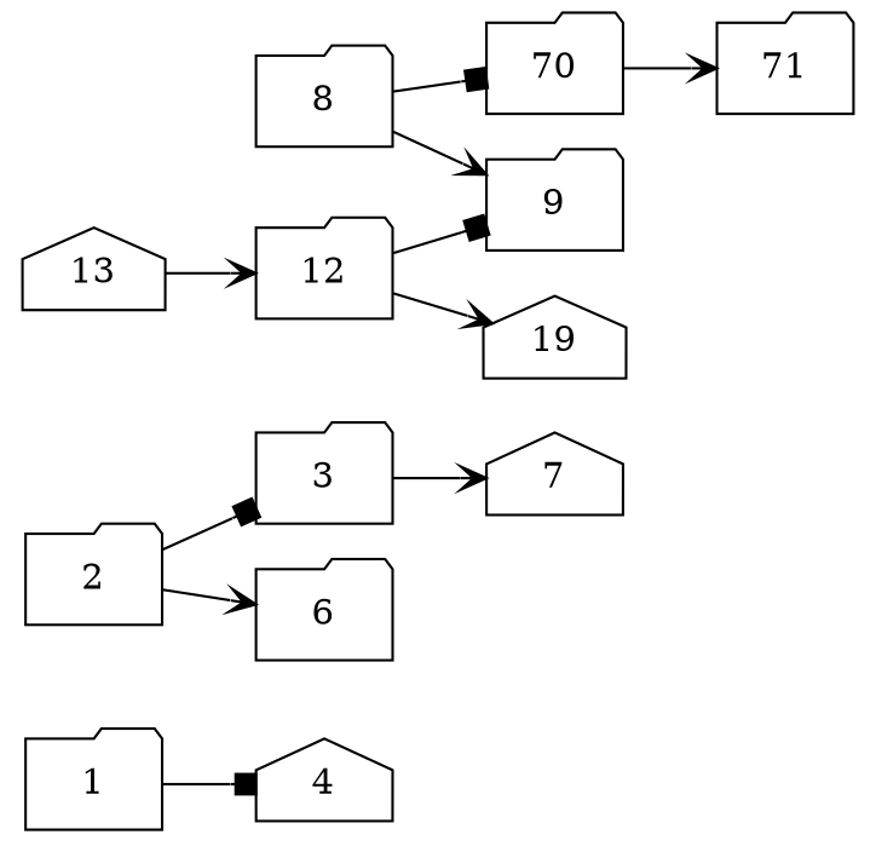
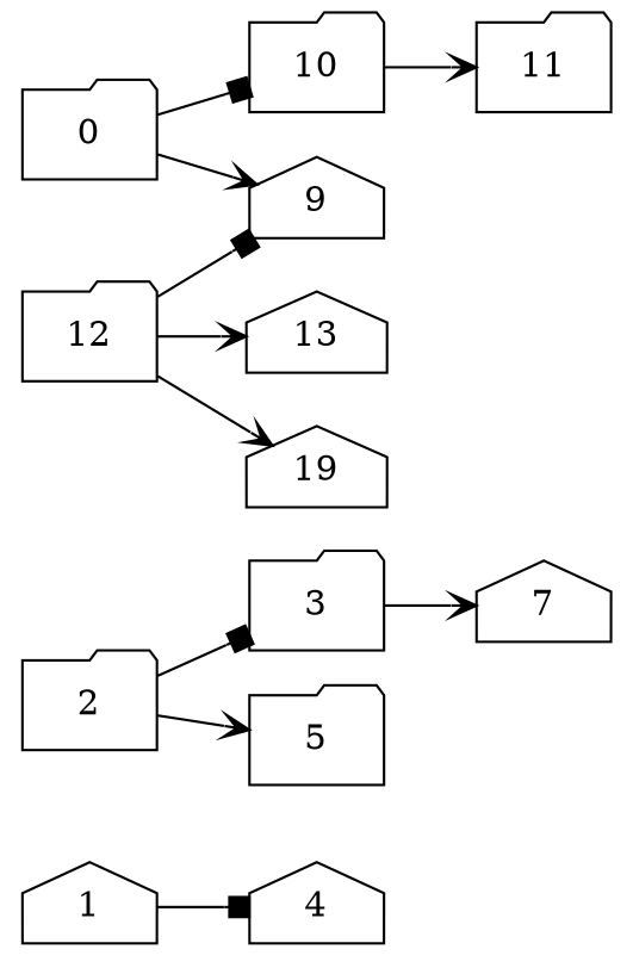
  digraph {
    rankdir=LR
    node [alpha=0.11 shape=folder]
    edge [arrowhead=vee]
-   1 [alpha=0.03 expect_size=703516333376615]
+   1 [alpha=0.03 expect_size=703516333376615 shape=house]
    4 [alpha=0.16 expect_size=452814326916514816 shape=house]
    2 [expect_size=18965833632998852]
    3 [alpha=0.01 expect_size=47372817222132664]
-   5 [alpha=0.01 expect_size=105401475642882523136 label=6]
+   5 [alpha=0.01 expect_size=105401475642882523136]
    7 [alpha=0.10 expect_size=238610173906194816 shape=house]
-   8 [alpha=0.17 expect_size=927205360884294]
-   9 [alpha=0.04 expect_size=604881399006822]
-   10 [expect_size=70075662768080952 label=70]
-   11 [alpha=0.15 expect_size=229166392526647 label=71]
+   8 [alpha=0.17 expect_size=927205360884294 label=0]
+   9 [alpha=0.04 expect_size=604881399006822 shape=house]
+   10 [expect_size=70075662768080952]
+   11 [alpha=0.15 expect_size=229166392526647]
    12 [alpha=0.05 expect_size=73246265853874274304]
    13 [alpha=0.20 expect_size=263393708300027559936 shape=house]
    n13 [alpha=0.10 expect_size=8866540724781233 label=19 shape=house]
    1 -> 4 [arrowhead=box]
    2 -> 3 [arrowhead=box]
    2 -> 5
    3 -> 7
    8 -> 9
    8 -> 10 [arrowhead=box]
    10 -> 11
    12 -> 9 [arrowhead=box]
-   13 -> 12
+   12 -> 13
    12 -> n13
  }
